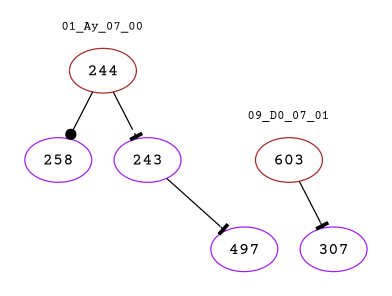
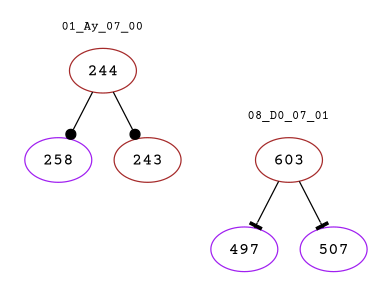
  digraph {
    fontname="Courier Prime"
    node [color=brown fontname="Courier Prime"]
    edge [arrowhead=dot color=black fontname="Courier Prime"]
    n1 [label=244]
    n2 [color=purple label=258]
-   n3 [color=purple label=243]
+   n3 [label=243]
    n4 [label=603]
    n5 [color=purple label=497]
-   n6 [color=purple label=307]
+   n6 [color=purple label=507]
    subgraph cluster_1 {
      color=white
      fontsize=10
      label="01_Ay_07_00"
      n1
      n2
      n3
    }
    subgraph cluster_2 {
      color=white
      fontsize=10
-     label="09_D0_07_01"
+     label="08_D0_07_01"
      n4
      n5
      n6
    }
    n1 -> n2
-   n1 -> n3 [arrowhead=tee]
-   n3 -> n5 [arrowhead=tee]
+   n1 -> n3
+   n4 -> n5 [arrowhead=tee]
    n4 -> n6 [arrowhead=tee]
  }
